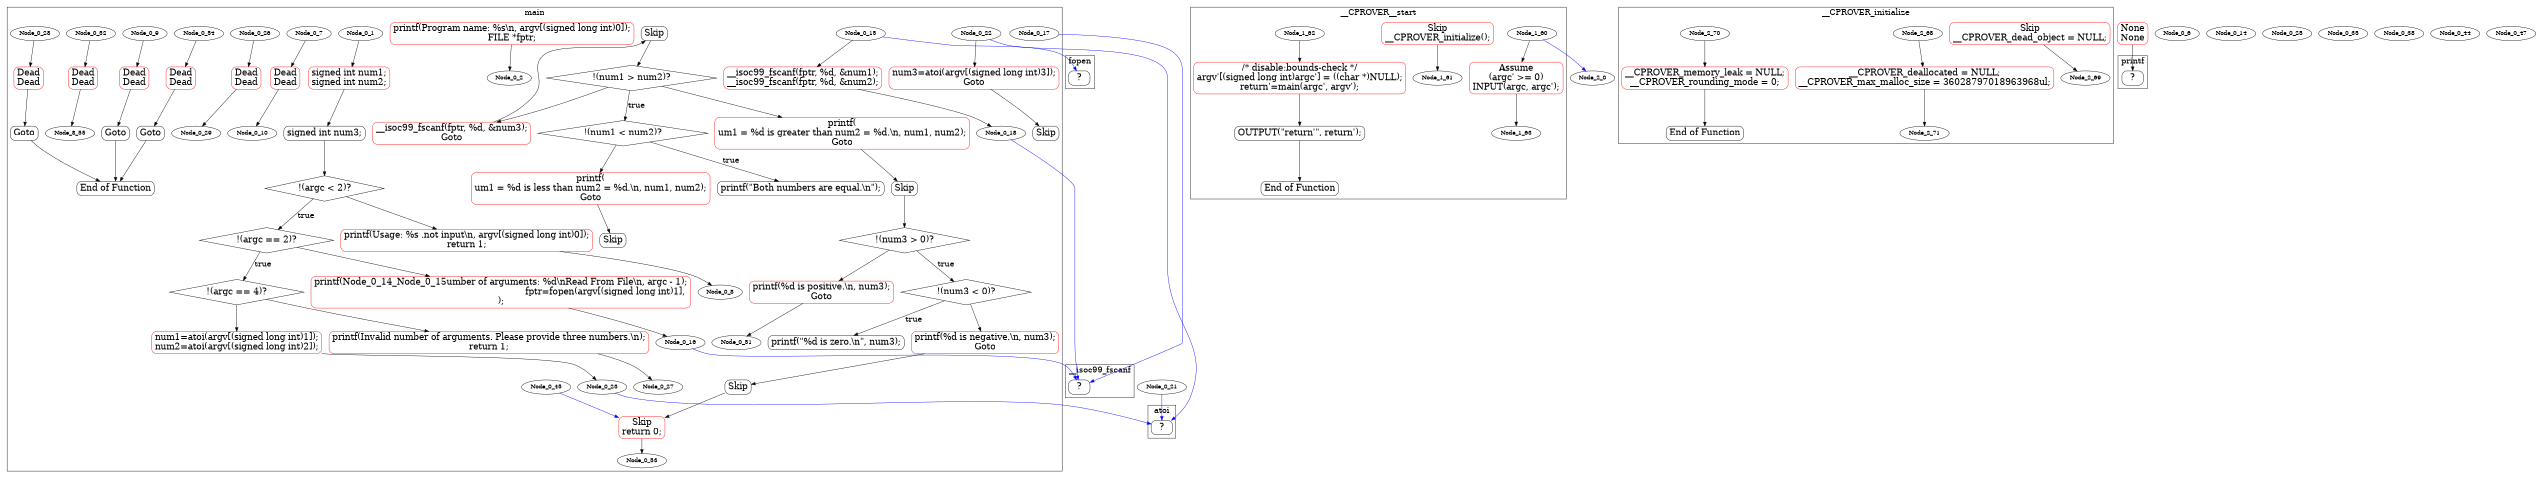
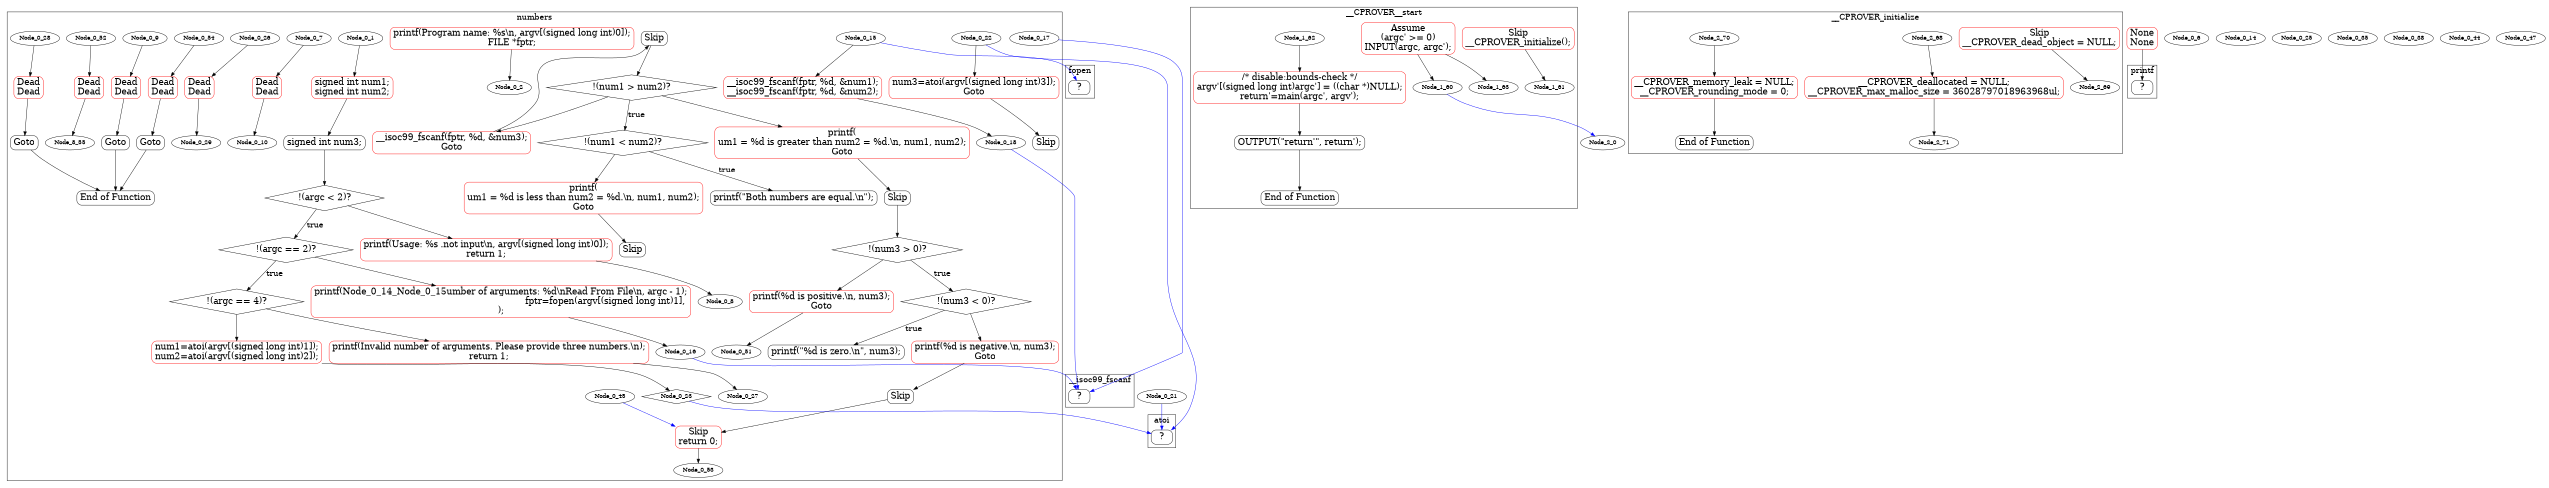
  digraph {
    color=black
    compound=true
    fontsize=20
    node [fontsize=22 shape=Mrecord]
    n1 [label="signed int num3;"]
    n2 [label="!(argc \< 2)?" shape=diamond]
    n3 [label="!(argc == 2)?" shape=diamond]
    n4 [color=red label="printf(\Usage: %s .not input\\n\, argv[(signed long int)0]);\nreturn 1;"]
    n5 [label="!(argc == 4)?" shape=diamond]
    Node_0_14_Node_0_15 [color=red label="printf(\Number of arguments: %d\\nRead From File\\n\, argc - 1);\nfptr=fopen(argv[(signed long int)1], \r\);"]
    n7 [color=red label="printf(\Invalid number of arguments. Please provide three numbers.\\n\);\nreturn 1;"]
    n8 [color=red label="num1=atoi(argv[(signed long int)1]);\nnum2=atoi(argv[(signed long int)2]);"]
    n9 [label=Skip]
    n10 [label=Goto]
    n11 [label="End of Function"]
    n12 [label=Skip]
    n13 [label="!(num1 \> num2)?" shape=diamond]
    n14 [label="!(num1 \< num2)?" shape=diamond]
    n15 [color=red label="printf(\num1 = %d is greater than num2 = %d.\\n\, num1, num2);\nGoto"]
    n16 [label=Goto]
    n17 [label="printf(\"Both numbers are equal.\\n\");"]
    n18 [color=red label="printf(\num1 = %d is less than num2 = %d.\\n\, num1, num2);\nGoto"]
    n19 [label=Skip]
    n20 [label=Skip]
    n21 [label="!(num3 \> 0)?" shape=diamond]
    n22 [label="!(num3 \< 0)?" shape=diamond]
    n23 [color=red label="printf(\%d is positive.\\n\, num3);\nGoto"]
    n24 [label="printf(\"%d is zero.\\n\", num3);"]
    n25 [color=red label="printf(\%d is negative.\\n\, num3);\nGoto"]
    n26 [label=Skip]
    n27 [color=red label="Skip\nreturn 0;"]
    n28 [label=Goto]
    n29 [color=red label="printf(\Program name: %s\\n\, argv[(signed long int)0]);\nFILE *fptr;"]
    Node_0_2 [fontsize="" shape=""]
    n31 [color=red label="signed int num1;\nsigned int num2;"]
    Node_0_1 [fontsize="" shape=""]
    Node_0_8 [fontsize="" shape=""]
    Node_0_16 [fontsize="" shape=""]
    Node_0_27 [fontsize="" shape=""]
-   Node_0_23 [fontsize="" shape=""]
+   Node_0_23 [shape=diamond fontsize=""]
    n37 [color=red label="Dead\nDead"]
    Node_0_10 [fontsize="" shape=""]
    Node_0_7 [fontsize="" shape=""]
    n40 [color=red label="__isoc99_fscanf(fptr, \%d\, &num1);\n__isoc99_fscanf(fptr, \%d\, &num2);"]
    Node_0_18 [fontsize="" shape=""]
    Node_0_15 [fontsize="" shape=""]
    n43 [color=red label="Dead\nDead"]
    Node_0_29 [fontsize="" shape=""]
    Node_0_26 [fontsize="" shape=""]
    n46 [color=red label="num3=atoi(argv[(signed long int)3]);\nGoto"]
    Node_0_22 [fontsize="" shape=""]
    n48 [color=red label="Dead\nDead"]
    Node_0_9 [fontsize="" shape=""]
    n50 [color=red label="__isoc99_fscanf(fptr, \%d\, &num3);\nGoto"]
    Node_0_17 [fontsize="" shape=""]
    n52 [color=red label="Dead\nDead"]
    Node_0_28 [fontsize="" shape=""]
    Node_0_51 [fontsize="" shape=""]
    Node_0_53 [fontsize="" shape=""]
    Node_0_45 [fontsize="" shape=""]
    n57 [color=red label="Dead\nDead"]
    n58 [label=Node_8_55 fontsize="" shape=""]
    Node_0_52 [fontsize="" shape=""]
    n60 [color=red label="Dead\nDead"]
    Node_0_54 [fontsize="" shape=""]
    n62 [label="OUTPUT(\"return'\", return');"]
    n63 [label="End of Function"]
    n64 [color=red label="Skip\n__CPROVER_initialize();"]
    Node_1_61 [fontsize="" shape=""]
    n66 [color=red label="Assume\n(argc' \>= 0)\nINPUT(\argc\, argc');"]
    Node_1_63 [fontsize="" shape=""]
    Node_1_60 [fontsize="" shape=""]
    n69 [color=red label="/* disable:bounds-check */\nargv'[(signed long int)argc'] = ((char *)NULL);\nreturn'=main(argc', argv');"]
    Node_1_62 [fontsize="" shape=""]
    n71 [label="?"]
    n72 [label="End of Function"]
    n73 [color=red label="Skip\n__CPROVER_dead_object = NULL;"]
    Node_2_69 [fontsize="" shape=""]
    n75 [color=red label="__CPROVER_deallocated = NULL;\n__CPROVER_max_malloc_size = 36028797018963968ul;"]
    Node_2_71 [fontsize="" shape=""]
    Node_2_68 [fontsize="" shape=""]
    n78 [color=red label="__CPROVER_memory_leak = NULL;\n__CPROVER_rounding_mode = 0;"]
    Node_2_70 [fontsize="" shape=""]
    n80 [label="?"]
    n81 [label="?"]
    n82 [label="?"]
    Node_2_0 [fontsize="" shape=""]
    Node_0_21 [fontsize="" shape=""]
    Node_0_6 [fontsize="" shape=""]
    Node_0_14 [fontsize="" shape=""]
    Node_0_25 [fontsize="" shape=""]
    Node_0_35 [fontsize="" shape=""]
    Node_0_38 [fontsize="" shape=""]
    Node_0_44 [fontsize="" shape=""]
    Node_0_47 [fontsize="" shape=""]
    n92 [color=red label="None\nNone"]
    subgraph cluster_1 {
-     label=main
+     label=numbers
      n1
      n2
      n3
      n4
      n5
      Node_0_14_Node_0_15
      n7
      n8
      n9
      n10
      n11
      n12
      n13
      n14
      n15
      n16
      n17
      n18
      n19
      n20
      n21
      n22
      n23
      n24
      n25
      n26
      n27
      n28
      n29
      Node_0_2
      n31
      Node_0_1
      Node_0_8
      Node_0_16
      Node_0_27
      Node_0_23
      n37
      Node_0_10
      Node_0_7
      n40
      Node_0_18
      Node_0_15
      n43
      Node_0_29
      Node_0_26
      n46
      Node_0_22
      n48
      Node_0_9
      n50
      Node_0_17
      n52
      Node_0_28
      Node_0_51
      Node_0_53
      Node_0_45
      n57
      n58
      Node_0_52
      n60
      Node_0_54
    }
    subgraph cluster_2 {
      label=__CPROVER__start
      n62
      n63
      n64
      Node_1_61
      n66
      Node_1_63
      Node_1_60
      n69
      Node_1_62
    }
    subgraph cluster_3 {
      label=atoi
      rank=sink
      n71
    }
    subgraph cluster_4 {
      label=__CPROVER_initialize
      n72
      n73
      Node_2_69
      n75
      Node_2_71
      Node_2_68
      n78
      Node_2_70
    }
    subgraph cluster_5 {
      label=printf
      rank=sink
      n80
    }
    subgraph cluster_6 {
      label=fopen
      rank=sink
      n81
    }
    subgraph cluster_7 {
      label=__isoc99_fscanf
      rank=sink
      n82
    }
    n1 -> n2
    n2 -> n3 [fontsize=20 label=true]
    n2 -> n4
    n3 -> n5 [fontsize=20 label=true]
    n3 -> Node_0_14_Node_0_15
    n4 -> Node_0_8
    n5 -> n7
    n5 -> n8
    Node_0_14_Node_0_15 -> Node_0_16
    n7 -> Node_0_27
    n8 -> Node_0_23
    n10 -> n11
    n12 -> n13
    n13 -> n14 [fontsize=20 label=true]
    n13 -> n15
    n13 -> n50
    n14 -> n17 [fontsize=20 label=true]
    n14 -> n18
    n15 -> n20
    n16 -> n11
    n18 -> n19
    n20 -> n21
    n21 -> n22 [fontsize=20 label=true]
    n21 -> n23
    n22 -> n24 [fontsize=20 label=true]
    n22 -> n25
    n23 -> Node_0_51
    n25 -> n26
    n26 -> n27
    n27 -> Node_0_53
    n28 -> n11
    n29 -> Node_0_2
    n31 -> n1
    Node_0_1 -> n31
    Node_0_16 -> n82 [color=blue]
    Node_0_23 -> n71 [color=blue]
    n37 -> Node_0_10
    Node_0_7 -> n37
    n40 -> Node_0_18
    Node_0_18 -> n82 [color=blue]
    Node_0_15 -> n40
    Node_0_15 -> n81 [color=blue]
    n43 -> Node_0_29
    Node_0_26 -> n43
    n46 -> n9
    Node_0_22 -> n46
    Node_0_22 -> n71 [color=blue]
    n48 -> n10
    Node_0_9 -> n48
    n50 -> n12
    Node_0_17 -> n82 [color=blue]
    n52 -> n16
    Node_0_28 -> n52
    Node_0_45 -> n27 [color=blue]
    n57 -> n58
    Node_0_52 -> n57
    n60 -> n28
    Node_0_54 -> n60
    n62 -> n63
    n64 -> Node_1_61
    n66 -> Node_1_63
-   Node_1_60 -> n66
+   n66 -> Node_1_60
    Node_1_60 -> Node_2_0 [color=blue]
    n69 -> n62
    Node_1_62 -> n69
    n73 -> Node_2_69
    n75 -> Node_2_71
    Node_2_68 -> n75
    n78 -> n72
    Node_2_70 -> n78
    Node_0_21 -> n71 [color=blue]
    n92 -> n80
  }
